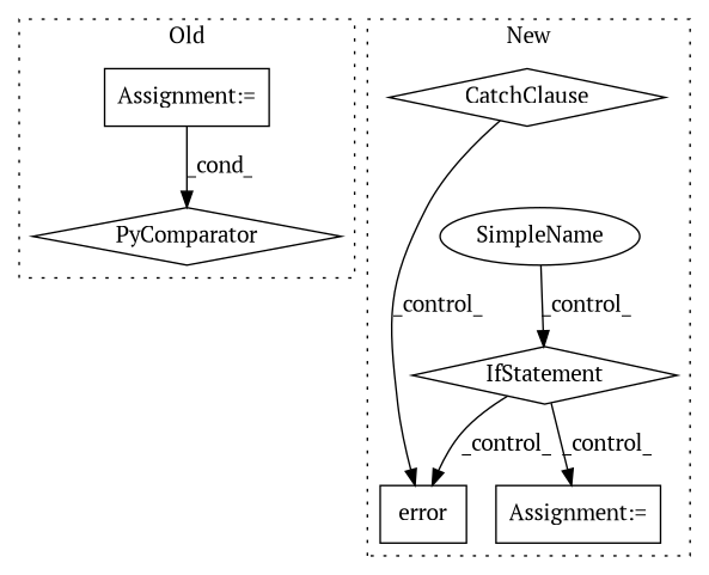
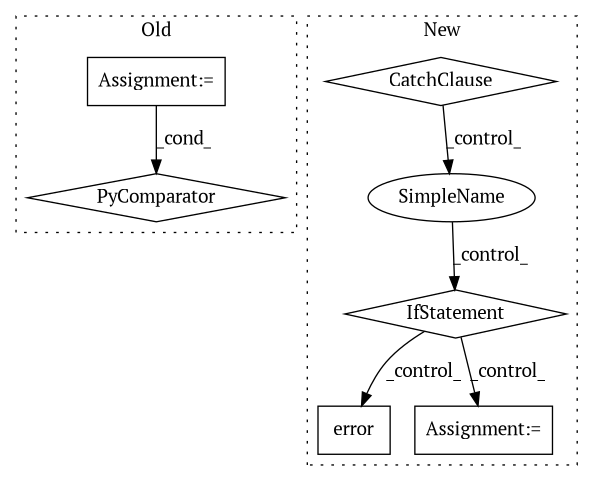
  digraph {
    fontname="PT Serif"
    node [a=7 fontname="PT Serif" l=49 s=4956 shape=diamond]
    edge [fontname="PT Serif"]
    n1 [a=113 label=PyComparator]
    n2 [label="Assignment:=" shape=box]
    n3 [a=32 l="6,1" label=error s="4155,4162" shape=box]
    n4 [a=25 l="8,2" label=IfStatement s="3841,3880"]
    n5 [a=42 label=SimpleName shape=ellipse l="" s=""]
    n6 [l=1 label="Assignment:=" s=4063 shape=box]
    n7 [a=12 l="13,2" label=CatchClause s="4111,4136"]
    subgraph cluster_1 {
      label=Old
      style=dotted
      n1
      n2
    }
    subgraph cluster_2 {
      label=New
      style=dotted
      n3
      n4
      n5
      n6
      n7
    }
    n2 -> n1 [label=_cond_]
    n4 -> n3 [label=_control_]
    n4 -> n6 [label=_control_]
    n5 -> n4 [label=_control_]
-   n7 -> n3 [label=_control_]
+   n7 -> n5 [label=_control_]
  }
